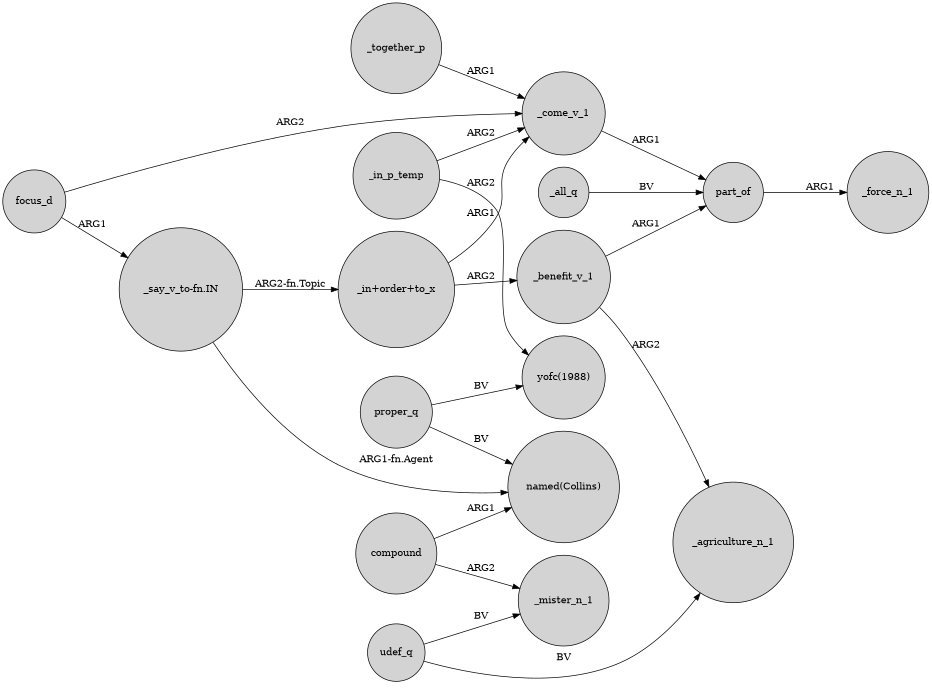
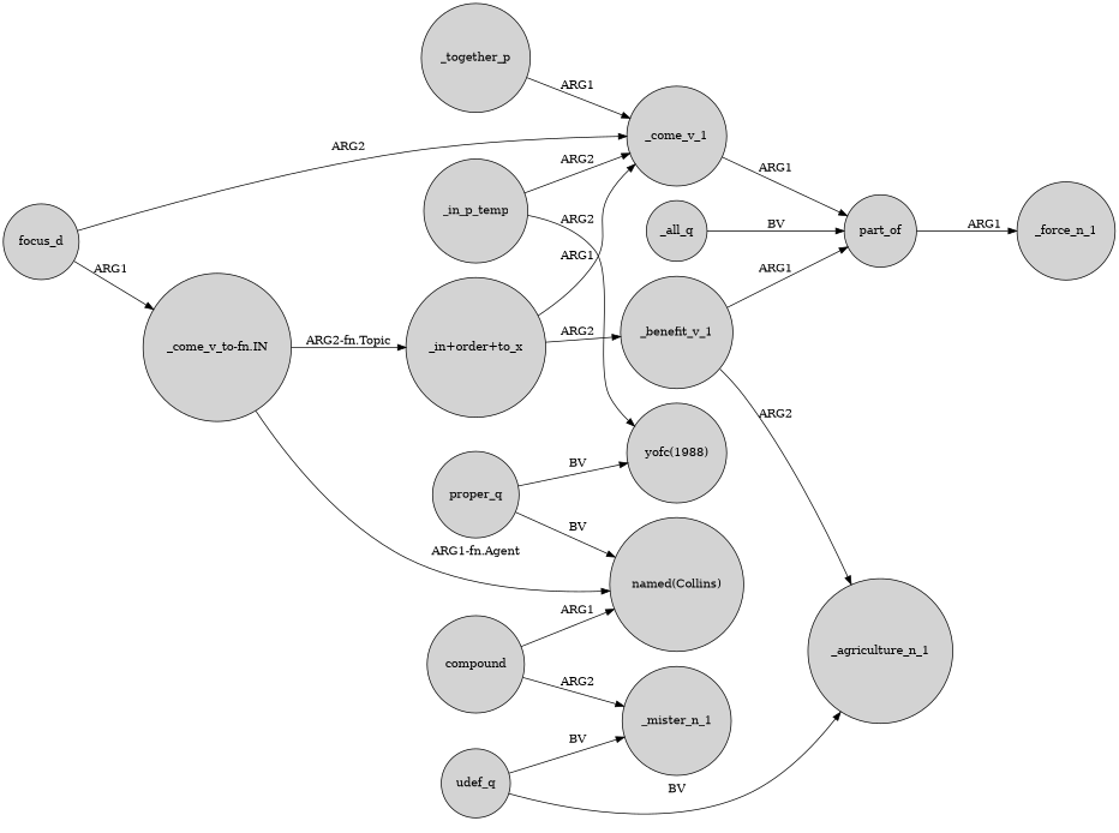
  digraph {
    rankdir=LR
    node [shape=circle style=filled]
    part_of
    _force_n_1
    proper_q
    "named(Collins)"
    "yofc(1988)"
    _all_q
    _in_p_temp
    _come_v_1
    focus_d
-   "_say_v_to-fn.IN"
+   "_say_v_to-fn.IN" [label="_come_v_to-fn.IN"]
    "_in+order+to_x"
    compound
    _mister_n_1
    udef_q
    _agriculture_n_1
    _benefit_v_1
    _together_p
    part_of -> _force_n_1 [label=ARG1]
    proper_q -> "named(Collins)" [label=BV]
    proper_q -> "yofc(1988)" [label=BV]
    _all_q -> part_of [label=BV]
    _in_p_temp -> "yofc(1988)" [label=ARG2]
    _in_p_temp -> _come_v_1 [label=ARG2]
    _come_v_1 -> part_of [label=ARG1]
    focus_d -> _come_v_1 [label=ARG2]
    focus_d -> "_say_v_to-fn.IN" [label=ARG1]
    "_say_v_to-fn.IN" -> "named(Collins)" [label="ARG1-fn.Agent"]
    "_say_v_to-fn.IN" -> "_in+order+to_x" [label="ARG2-fn.Topic"]
    "_in+order+to_x" -> _come_v_1 [label=ARG1]
    "_in+order+to_x" -> _benefit_v_1 [label=ARG2]
    compound -> "named(Collins)" [label=ARG1]
    compound -> _mister_n_1 [label=ARG2]
    udef_q -> _mister_n_1 [label=BV]
    udef_q -> _agriculture_n_1 [label=BV]
    _benefit_v_1 -> part_of [label=ARG1]
    _benefit_v_1 -> _agriculture_n_1 [label=ARG2]
    _together_p -> _come_v_1 [label=ARG1]
  }
